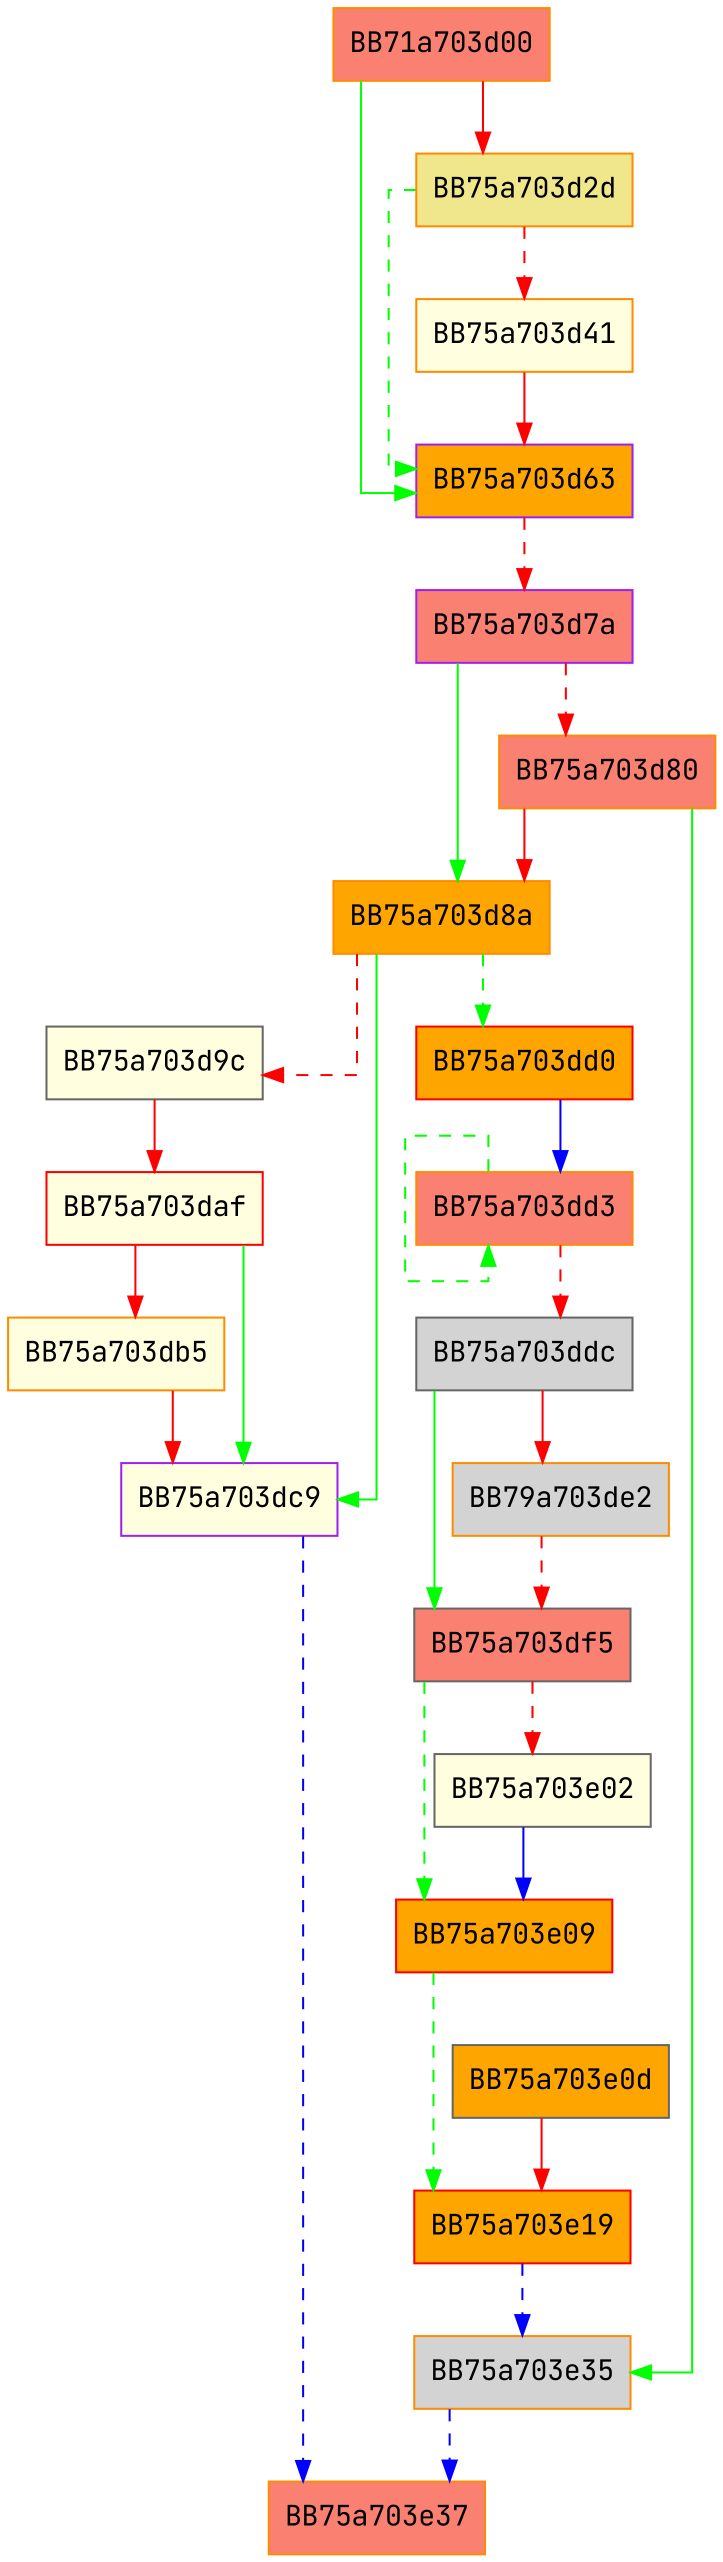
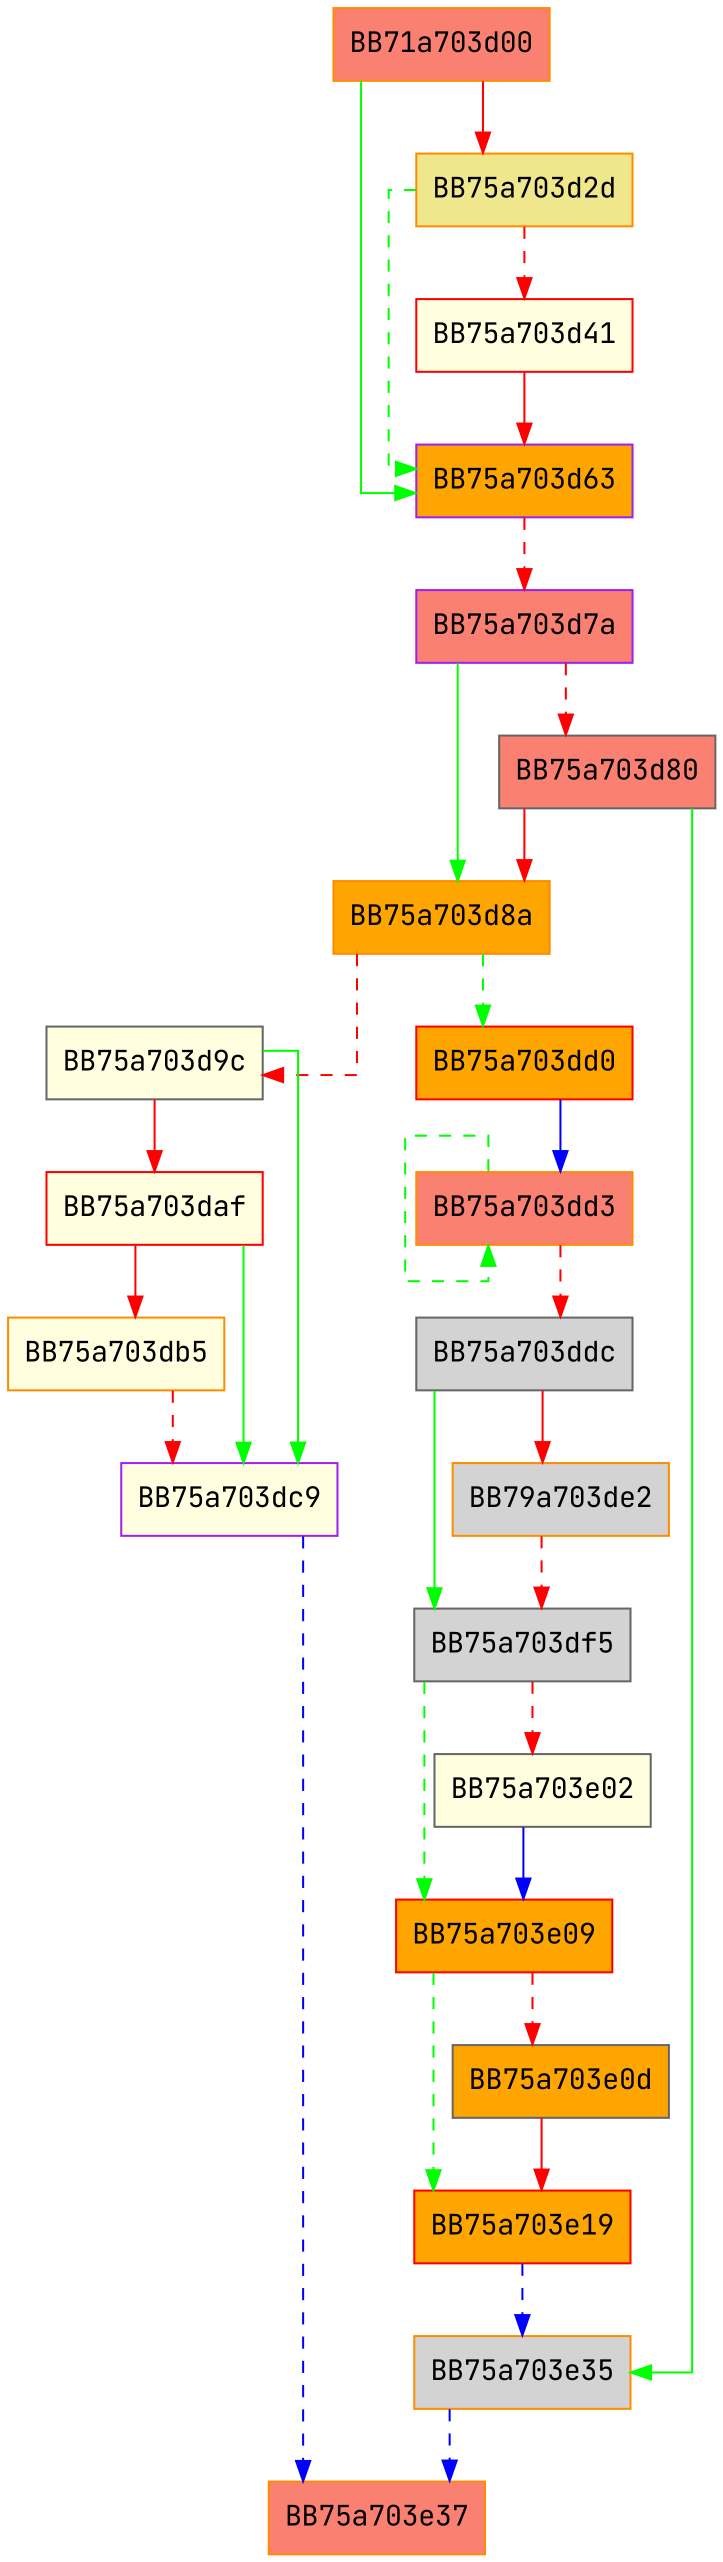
  digraph {
    fontname="JetBrains Mono"
    splines=ortho
    node [color=darkorange fillcolor=orange fontname="JetBrains Mono" shape=box style=filled]
    edge [color=red fontname="JetBrains Mono" style=dashed]
    n1 [fillcolor=salmon label=BB71a703d00]
    BB75a703d63 [color=purple]
    BB75a703d2d [fillcolor=khaki]
    BB75a703d7a [color=purple fillcolor=salmon]
-   BB75a703d41 [fillcolor=lightyellow]
+   BB75a703d41 [color=red fillcolor=lightyellow]
    BB75a703dd0 [color=red]
    BB75a703d8a
    BB75a703d9c [color=gray40 fillcolor=lightyellow]
-   BB75a703d80 [fillcolor=salmon]
+   BB75a703d80 [color=gray40 fillcolor=salmon]
    BB75a703dd3 [fillcolor=salmon]
    BB75a703dc9 [color=purple fillcolor=lightyellow]
    BB75a703daf [color=red fillcolor=lightyellow]
    BB75a703e35 [fillcolor=lightgrey]
    BB75a703e37 [fillcolor=salmon]
    BB75a703ddc [color=gray40 fillcolor=lightgrey]
    BB75a703db5 [fillcolor=lightyellow]
-   BB75a703df5 [color=gray40 fillcolor=salmon]
+   BB75a703df5 [color=gray40 fillcolor=lightgrey]
    n18 [fillcolor=lightgrey label=BB79a703de2]
    BB75a703e09 [color=red]
    BB75a703e02 [color=gray40 fillcolor=lightyellow]
    BB75a703e19 [color=red]
    BB75a703e0d [color=gray40]
    n1 -> BB75a703d63 [color=green style=solid]
    n1 -> BB75a703d2d [style=solid]
    BB75a703d63 -> BB75a703d7a
    BB75a703d2d -> BB75a703d63 [color=green]
    BB75a703d2d -> BB75a703d41
    BB75a703d7a -> BB75a703d8a [color=green style=solid]
    BB75a703d7a -> BB75a703d80
    BB75a703d41 -> BB75a703d63 [style=solid]
    BB75a703dd0 -> BB75a703dd3 [color=blue style=solid]
    BB75a703d8a -> BB75a703dd0 [color=green]
    BB75a703d8a -> BB75a703d9c
-   BB75a703d8a -> BB75a703dc9 [color=green style=solid]
+   BB75a703d9c -> BB75a703dc9 [color=green style=solid]
    BB75a703d9c -> BB75a703daf [style=solid]
    BB75a703d80 -> BB75a703d8a [style=solid]
    BB75a703d80 -> BB75a703e35 [color=green style=solid]
    BB75a703dd3 -> BB75a703dd3 [color=green]
    BB75a703dd3 -> BB75a703ddc
    BB75a703dc9 -> BB75a703e37 [color=blue]
    BB75a703daf -> BB75a703dc9 [color=green style=solid]
    BB75a703daf -> BB75a703db5 [style=solid]
    BB75a703e35 -> BB75a703e37 [color=blue]
    BB75a703ddc -> BB75a703df5 [color=green style=solid]
    BB75a703ddc -> n18 [style=solid]
-   BB75a703db5 -> BB75a703dc9 [style=solid]
+   BB75a703db5 -> BB75a703dc9
    BB75a703df5 -> BB75a703e09 [color=green]
    BB75a703df5 -> BB75a703e02
    n18 -> BB75a703df5
    BB75a703e09 -> BB75a703e19 [color=green]
+   BB75a703e09 -> BB75a703e0d
    BB75a703e02 -> BB75a703e09 [color=blue style=solid]
    BB75a703e19 -> BB75a703e35 [color=blue]
    BB75a703e0d -> BB75a703e19 [style=solid]
  }
